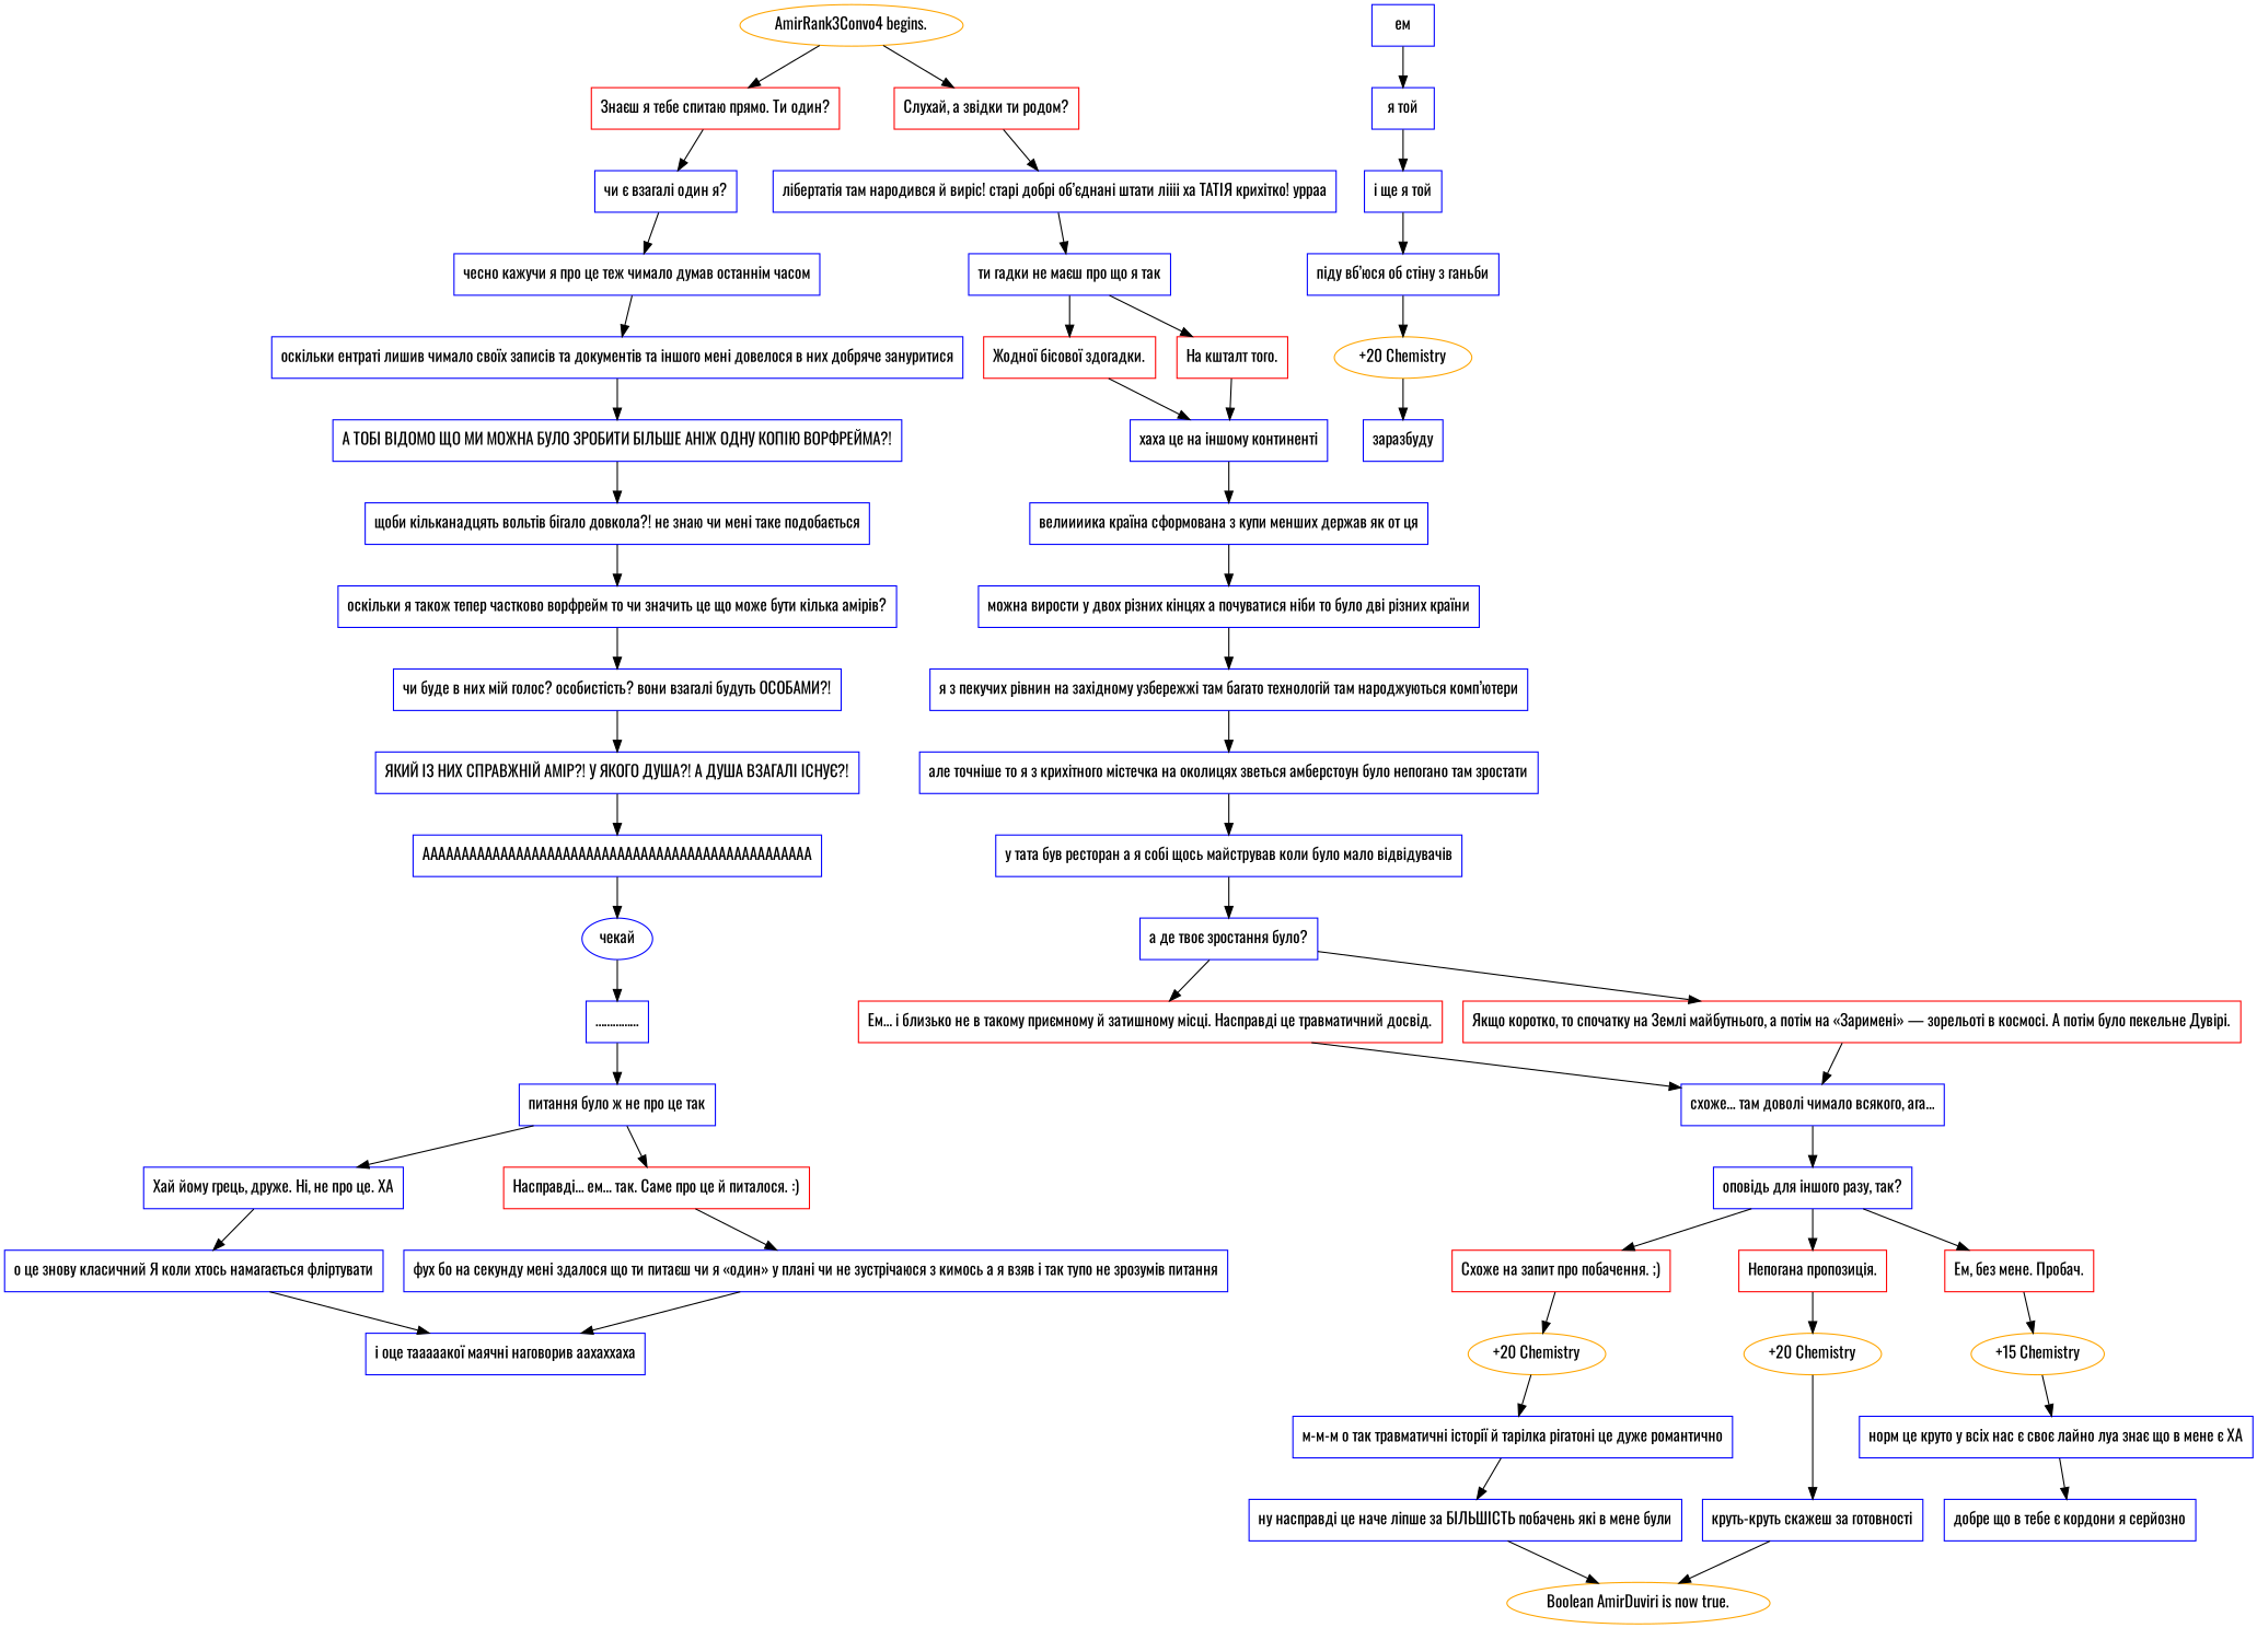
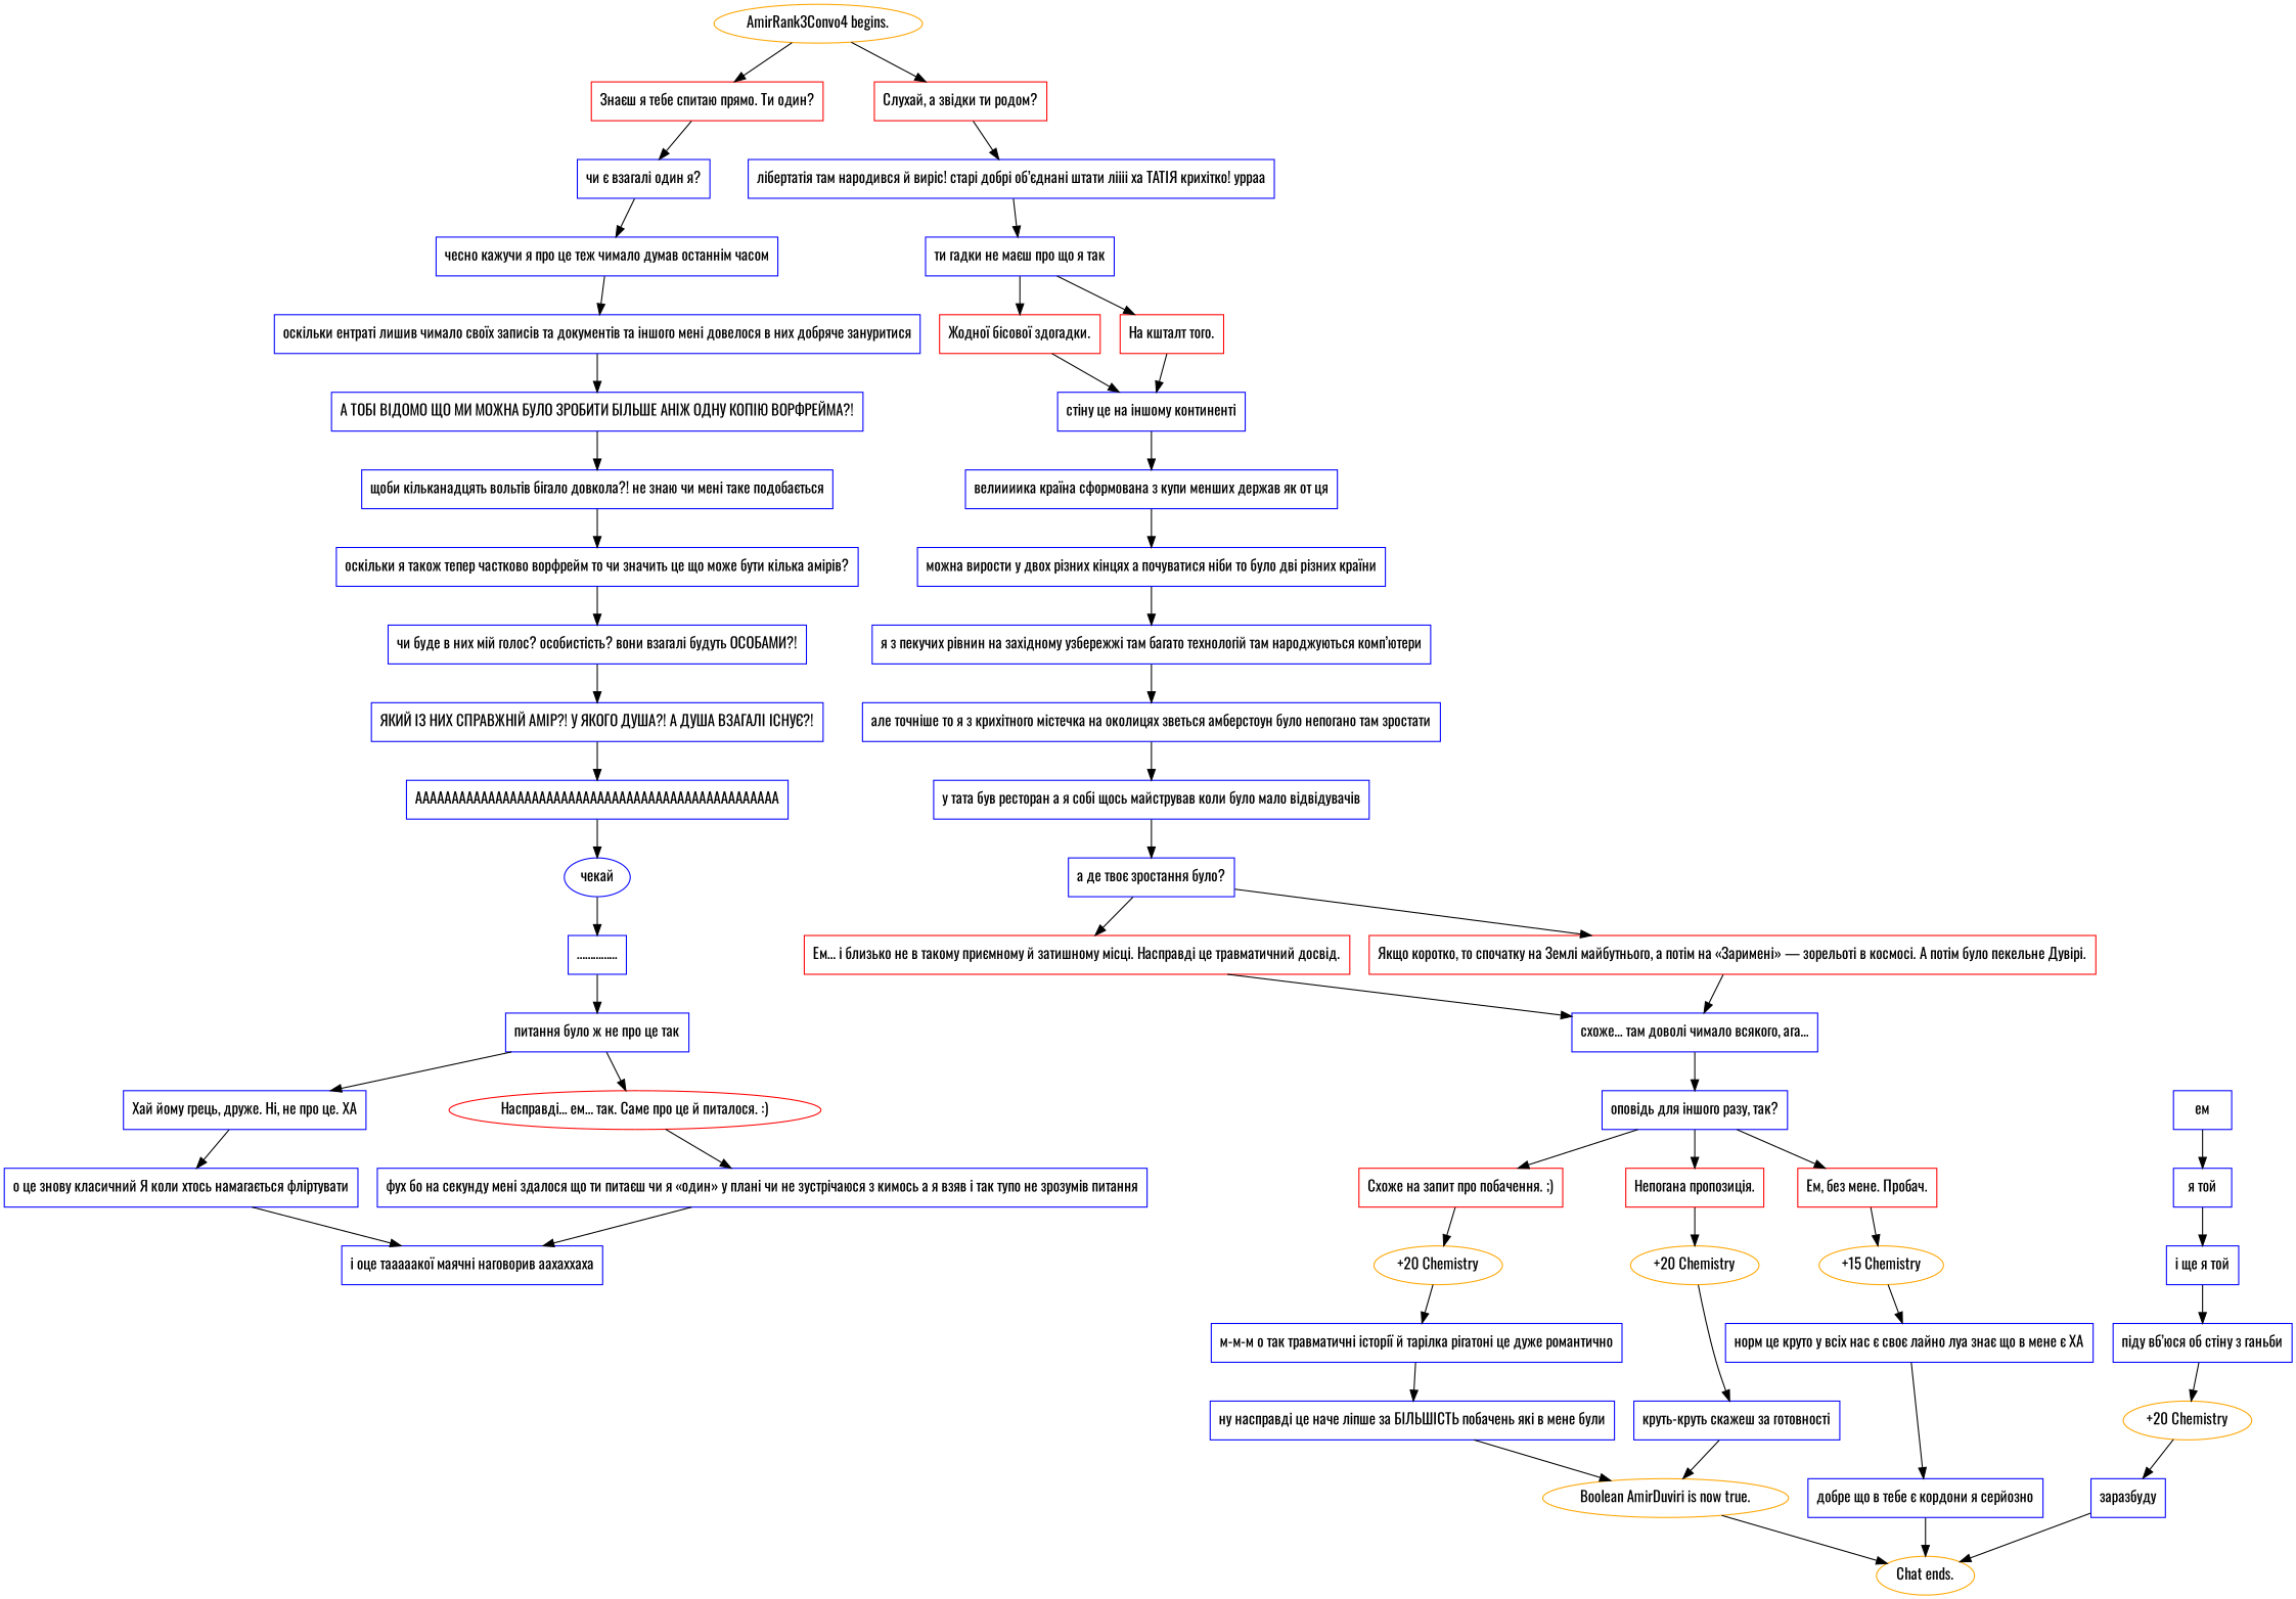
  digraph {
    fontname=Oswald
    node [color=blue fontname=Oswald shape=box]
    edge [fontname=Oswald]
    "AmirRank3Convo4 begins." [color=orange shape=""]
    n2 [color=red label="Знаєш я тебе спитаю прямо. Ти один?"]
    n3 [color=red label="Слухай, а звідки ти родом?"]
    n4 [label="чи є взагалі один я?"]
    n5 [label="лібертатія там народився й виріс! старі добрі об’єднані штати ліііі ха ТАТІЯ крихітко! урраа"]
    n6 [label="чесно кажучи я про це теж чимало думав останнім часом"]
    n7 [label="ти гадки не маєш про що я так"]
    n8 [label="оскільки ентраті лишив чимало своїх записів та документів та іншого мені довелося в них добряче зануритися"]
    n9 [color=red label="Жодної бісової здогадки."]
    n10 [color=red label="На кшталт того."]
    n11 [label="А ТОБІ ВІДОМО ЩО МИ МОЖНА БУЛО ЗРОБИТИ БІЛЬШЕ АНІЖ ОДНУ КОПІЮ ВОРФРЕЙМА?!"]
-   n12 [label="хаха це на іншому континенті"]
+   n12 [label="стіну це на іншому континенті"]
    n13 [label="щоби кільканадцять вольтів бігало довкола?! не знаю чи мені таке подобається"]
    n14 [label="велиииика країна сформована з купи менших держав як от ця"]
    n15 [label="оскільки я також тепер частково ворфрейм то чи значить це що може бути кілька амірів?"]
    n16 [label="можна вирости у двох різних кінцях а почуватися ніби то було дві різних країни"]
    n17 [label="чи буде в них мій голос? особистість? вони взагалі будуть ОСОБАМИ?!"]
    n18 [label="я з пекучих рівнин на західному узбережжі там багато технологій там народжуються комп’ютери"]
    n19 [label="ЯКИЙ ІЗ НИХ СПРАВЖНІЙ АМІР?! У ЯКОГО ДУША?! А ДУША ВЗАГАЛІ ІСНУЄ?!"]
    n20 [label="але точніше то я з крихітного містечка на околицях зветься амберстоун було непогано там зростати"]
    n21 [label="АААААААААААААААААААААААААААААААААААААААААААААААААА"]
    n22 [label="у тата був ресторан а я собі щось майстрував коли було мало відвідувачів"]
    n23 [label="чекай" shape=ellipse]
    n24 [label="а де твоє зростання було?"]
    n25 [label="……………"]
    n26 [color=red label="Ем… і близько не в такому приємному й затишному місці. Насправді це травматичний досвід."]
    n27 [color=red label="Якщо коротко, то спочатку на Землі майбутнього, а потім на «Заримені» — зорельоті в космосі. А потім було пекельне Дувірі."]
    n28 [label="питання було ж не про це так"]
    n29 [label="схоже… там доволі чимало всякого, ага…"]
    n30 [label="Хай йому грець, друже. Ні, не про це. ХА"]
-   n31 [color=red label="Насправді… ем… так. Саме про це й питалося. :)"]
+   n31 [color=red label="Насправді… ем… так. Саме про це й питалося. :)" shape=ellipse]
    n32 [label="оповідь для іншого разу, так?"]
    n33 [label="о це знову класичний Я коли хтось намагається фліртувати"]
    n34 [label="фух бо на секунду мені здалося що ти питаєш чи я «один» у плані чи не зустрічаюся з кимось а я взяв і так тупо не зрозумів питання"]
    n35 [color=red label="Схоже на запит про побачення. ;)"]
    n36 [color=red label="Непогана пропозиція."]
    n37 [color=red label="Ем, без мене. Пробач."]
    n38 [label="і оце тааааакої маячні наговорив аахаххаха"]
    n39 [color=orange label="+20 Chemistry" shape=""]
    n40 [color=orange label="+20 Chemistry" shape=""]
    n41 [color=orange label="+15 Chemistry" shape=""]
    n42 [label="м-м-м о так травматичні історії й тарілка рігатоні це дуже романтично"]
    n43 [label="круть-круть скажеш за готовності"]
    n44 [label="норм це круто у всіх нас є своє лайно луа знає що в мене є ХА"]
    n45 [label="ем"]
    n46 [label="я той"]
    n47 [label="ну насправді це наче ліпше за БІЛЬШІСТЬ побачень які в мене були"]
    n48 [color=orange label="Boolean AmirDuviri is now true." shape=""]
    n49 [label="добре що в тебе є кордони я серйозно"]
    n50 [label="і ще я той"]
+   "Chat ends." [color=orange shape=""]
    n52 [label="піду вб’юся об стіну з ганьби"]
    n53 [color=orange label="+20 Chemistry" shape=""]
    n54 [label="заразбуду"]
    "AmirRank3Convo4 begins." -> n2
    "AmirRank3Convo4 begins." -> n3
    n2 -> n4
    n3 -> n5
    n4 -> n6
    n5 -> n7
    n6 -> n8
    n7 -> n9
    n7 -> n10
    n8 -> n11
    n9 -> n12
    n10 -> n12
    n11 -> n13
    n12 -> n14
    n13 -> n15
    n14 -> n16
    n15 -> n17
    n16 -> n18
    n17 -> n19
    n18 -> n20
    n19 -> n21
    n20 -> n22
    n21 -> n23
    n22 -> n24
    n23 -> n25
    n24 -> n26
    n24 -> n27
    n25 -> n28
    n26 -> n29
    n27 -> n29
    n28 -> n30
    n28 -> n31
    n29 -> n32
    n30 -> n33
    n31 -> n34
    n32 -> n35
    n32 -> n36
    n32 -> n37
    n33 -> n38
    n34 -> n38
    n35 -> n39
    n36 -> n40
    n37 -> n41
    n39 -> n42
    n40 -> n43
    n41 -> n44
    n42 -> n47
    n43 -> n48
    n44 -> n49
    n45 -> n46
    n46 -> n50
    n47 -> n48
+   n48 -> "Chat ends."
+   n49 -> "Chat ends."
    n50 -> n52
    n52 -> n53
    n53 -> n54
+   n54 -> "Chat ends."
  }
